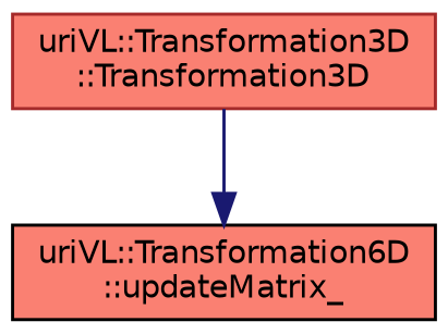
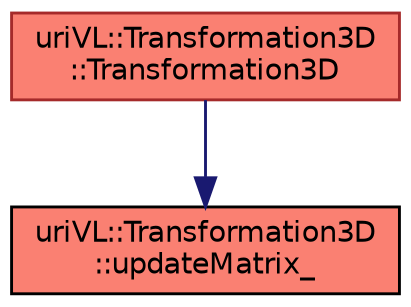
  digraph {
    rankdir=TB
    node [fillcolor=salmon fontname=Helvetica fontsize=10 shape=record style=filled]
    n1 [color=brown fontcolor=black height=0.2 label="uriVL::Transformation3D\l::Transformation3D" width=0.4]
-   n2 [color=black height=0.2 label="uriVL::Transformation6D\l::updateMatrix_" width=0.4]
+   n2 [color=black height=0.2 label="uriVL::Transformation3D\l::updateMatrix_" width=0.4]
    n1 -> n2 [color=midnightblue fontname=Helvetica fontsize=10 labelfontname=Helvetica labelfontsize=10 style=solid]
  }
